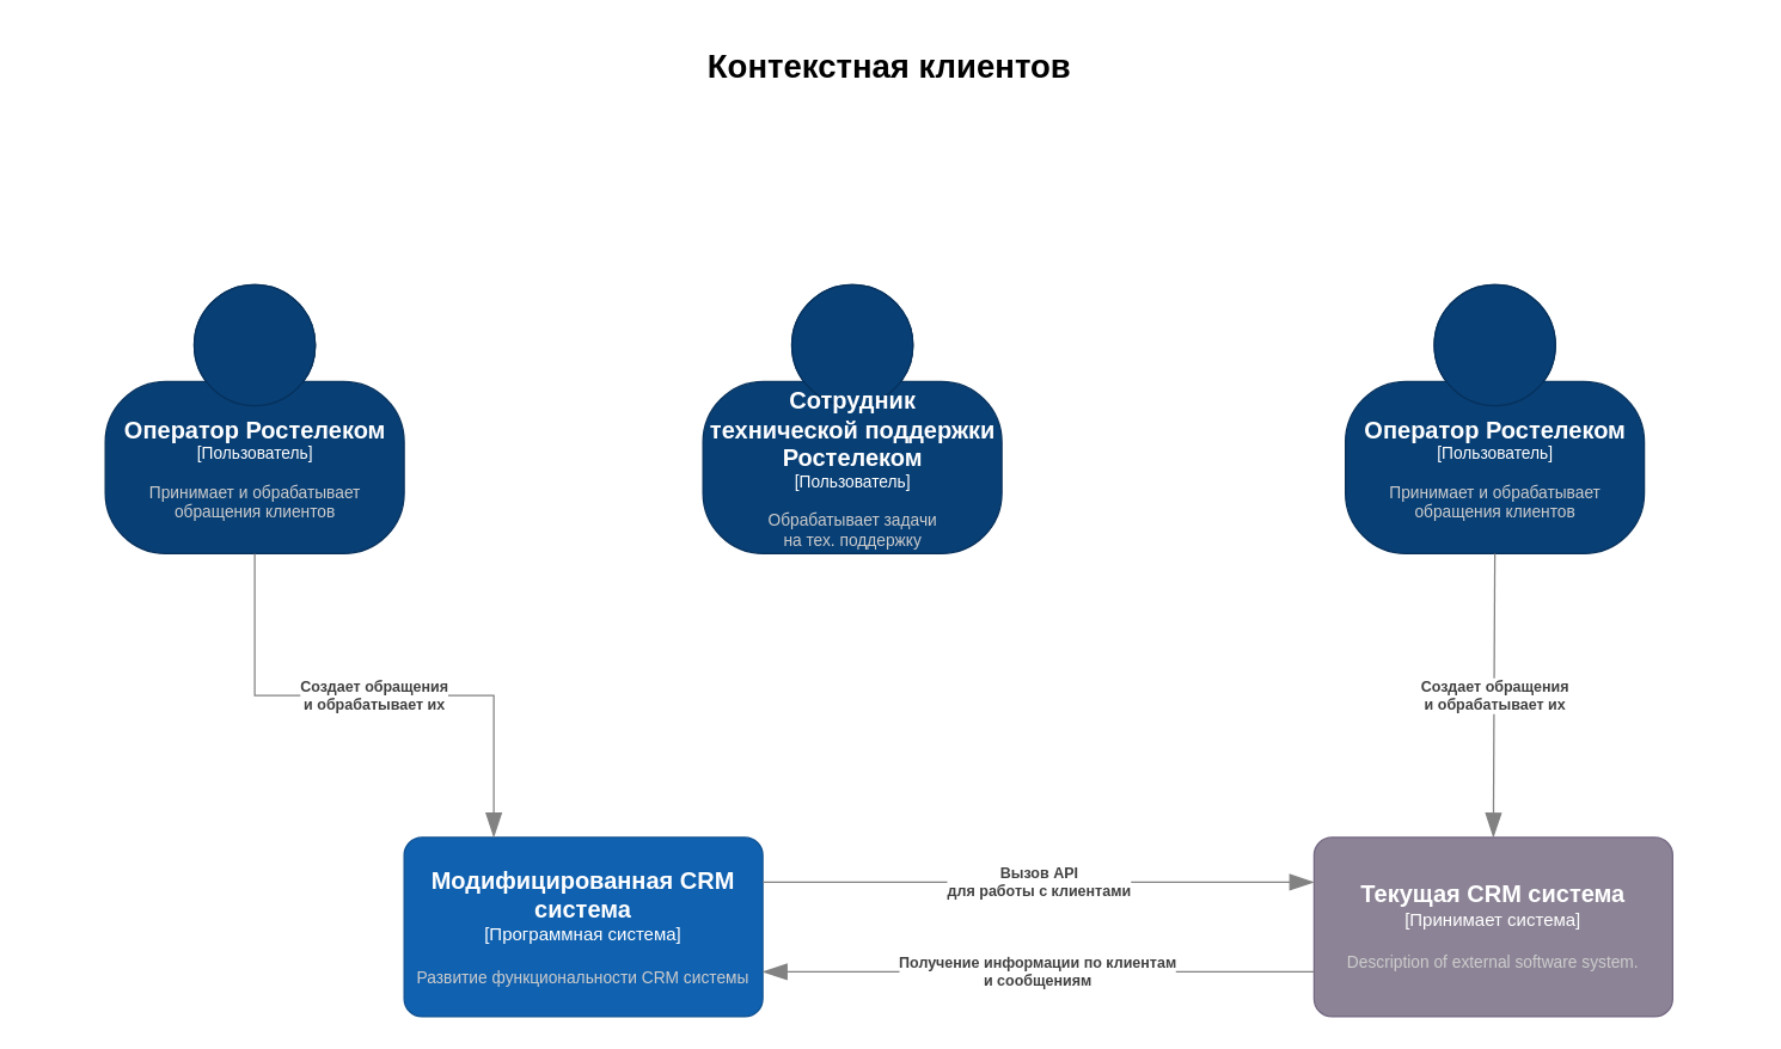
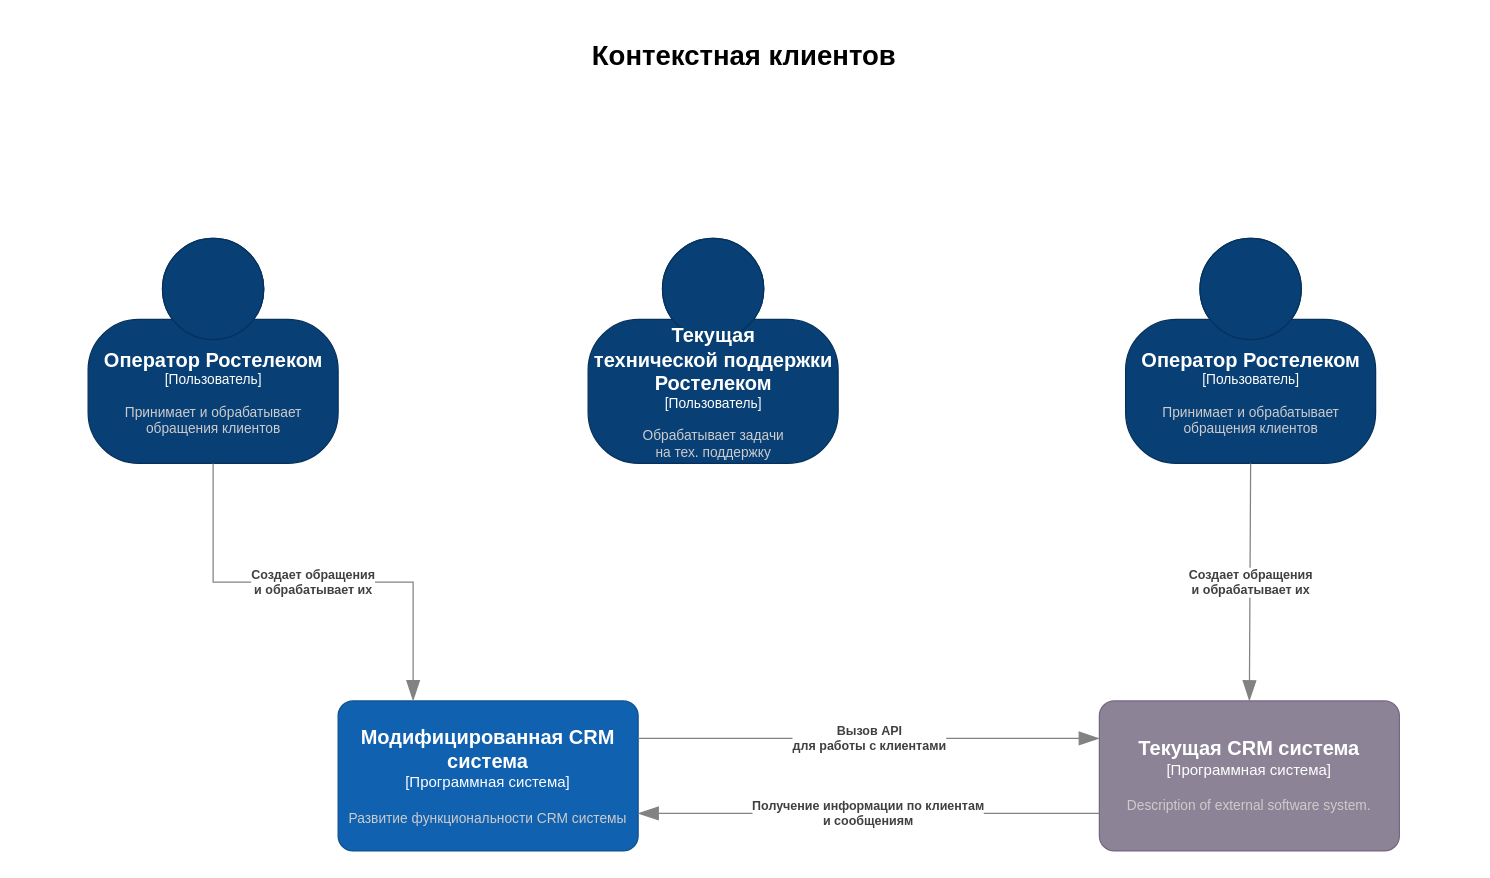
  <mxCell id="0" />
  <mxCell id="1" parent="0" />
  <mxCell id="2" value="Контекстная клиентов" style="text;html=1;strokeColor=none;fillColor=none;align=center;verticalAlign=middle;whiteSpace=wrap;rounded=0;labelBackgroundColor=default;fontSize=22;fontColor=#000000;fontStyle=1" parent="1" vertex="1"><mxGeometry x="20" y="20" width="1150" height="50" as="geometry" /></mxCell>
  <mxCell id="3" value="&lt;font style=&quot;font-size: 16px&quot;&gt;&lt;b&gt;Модифицированная CRM система&lt;/b&gt;&lt;/font&gt;&lt;div&gt;[Программная система]&lt;/div&gt;&lt;br&gt;&lt;div&gt;&lt;font style=&quot;font-size: 11px&quot;&gt;&lt;font color=&quot;#cccccc&quot;&gt;Развитие функциональности CRM системы&lt;/font&gt;&lt;/div&gt;" style="rounded=1;whiteSpace=wrap;html=1;labelBackgroundColor=none;fillColor=#1061B0;fontColor=#ffffff;align=center;arcSize=10;strokeColor=#0D5091;metaEdit=1;resizable=0;points=[[0.25,0,0],[0.5,0,0],[0.75,0,0],[1,0.25,0],[1,0.5,0],[1,0.75,0],[0.75,1,0],[0.5,1,0],[0.25,1,0],[0,0.75,0],[0,0.5,0],[0,0.25,0]];" parent="1" vertex="1"><mxGeometry x="270" y="560" width="240" height="120" as="geometry" /></mxCell>
  <mxCell id="4" value="&lt;font style=&quot;font-size: 16px&quot;&gt;&lt;b&gt;Оператор Ростелеком&lt;/b&gt;&lt;/font&gt;&lt;div&gt;[Пользователь]&lt;/div&gt;&lt;br&gt;&lt;div&gt;&lt;font style=&quot;font-size: 11px&quot;&gt;&lt;font color=&quot;#cccccc&quot;&gt;Принимает и обрабатывает &#10;обращения клиентов&lt;/font&gt;&lt;/div&gt;" style="html=1;fontSize=11;dashed=0;whitespace=wrap;fillColor=#083F75;strokeColor=#06315C;fontColor=#ffffff;shape=mxgraph.c4.person2;align=center;metaEdit=1;points=[[0.5,0,0],[1,0.5,0],[1,0.75,0],[0.75,1,0],[0.5,1,0],[0.25,1,0],[0,0.75,0],[0,0.5,0]];resizable=0;" parent="1" vertex="1"><mxGeometry x="70" y="190" width="200" height="180" as="geometry" /></mxCell>
- <mxCell id="5" value="&lt;font style=&quot;font-size: 16px&quot;&gt;&lt;b&gt;Сотрудник &#10;технической поддержки &#10;Ростелеком&lt;/b&gt;&lt;/font&gt;&lt;div&gt;[Пользователь]&lt;/div&gt;&lt;br&gt;&lt;div&gt;&lt;font style=&quot;font-size: 11px&quot;&gt;&lt;font color=&quot;#cccccc&quot;&gt;Обрабатывает задачи &#10;на тех. поддержку&lt;/font&gt;&lt;/div&gt;" style="html=1;fontSize=11;dashed=0;whitespace=wrap;fillColor=#083F75;strokeColor=#06315C;fontColor=#ffffff;shape=mxgraph.c4.person2;align=center;metaEdit=1;points=[[0.5,0,0],[1,0.5,0],[1,0.75,0],[0.75,1,0],[0.5,1,0],[0.25,1,0],[0,0.75,0],[0,0.5,0]];resizable=0;" parent="1" vertex="1"><mxGeometry x="470" y="190" width="200" height="180" as="geometry" /></mxCell>
+ <mxCell id="5" value="&lt;font style=&quot;font-size: 16px&quot;&gt;&lt;b&gt;Текущая &#10;технической поддержки &#10;Ростелеком&lt;/b&gt;&lt;/font&gt;&lt;div&gt;[Пользователь]&lt;/div&gt;&lt;br&gt;&lt;div&gt;&lt;font style=&quot;font-size: 11px&quot;&gt;&lt;font color=&quot;#cccccc&quot;&gt;Обрабатывает задачи &#10;на тех. поддержку&lt;/font&gt;&lt;/div&gt;" style="html=1;fontSize=11;dashed=0;whitespace=wrap;fillColor=#083F75;strokeColor=#06315C;fontColor=#ffffff;shape=mxgraph.c4.person2;align=center;metaEdit=1;points=[[0.5,0,0],[1,0.5,0],[1,0.75,0],[0.75,1,0],[0.5,1,0],[0.25,1,0],[0,0.75,0],[0,0.5,0]];resizable=0;" parent="1" vertex="1"><mxGeometry x="470" y="190" width="200" height="180" as="geometry" /></mxCell>
  <mxCell id="6" value="&lt;div style=&quot;text-align: left&quot;&gt;&lt;div style=&quot;text-align: center&quot;&gt;&lt;b&gt;Создает обращения &#10;и обрабатывает их&lt;/b&gt;&lt;/div&gt;" style="endArrow=blockThin;html=1;fontSize=10;fontColor=#404040;strokeWidth=1;endFill=1;strokeColor=#828282;elbow=vertical;metaEdit=1;endSize=14;startSize=14;jumpStyle=arc;jumpSize=16;rounded=0;edgeStyle=orthogonalEdgeStyle;exitX=0.5;exitY=1;exitDx=0;exitDy=0;exitPerimeter=0;entryX=0.25;entryY=0;entryDx=0;entryDy=0;entryPerimeter=0;" parent="1" source="4" target="3" edge="1"><mxGeometry width="240" relative="1" as="geometry"><mxPoint x="170" y="440" as="sourcePoint" /><mxPoint x="410" y="440" as="targetPoint" /></mxGeometry></mxCell>
  <mxCell id="7" value="&lt;font style=&quot;font-size: 16px&quot;&gt;&lt;b&gt;Оператор Ростелеком&lt;/b&gt;&lt;/font&gt;&lt;div&gt;[Пользователь]&lt;/div&gt;&lt;br&gt;&lt;div&gt;&lt;font style=&quot;font-size: 11px&quot;&gt;&lt;font color=&quot;#cccccc&quot;&gt;Принимает и обрабатывает &#10;обращения клиентов&lt;/font&gt;&lt;/div&gt;" style="html=1;fontSize=11;dashed=0;whitespace=wrap;fillColor=#083F75;strokeColor=#06315C;fontColor=#ffffff;shape=mxgraph.c4.person2;align=center;metaEdit=1;points=[[0.5,0,0],[1,0.5,0],[1,0.75,0],[0.75,1,0],[0.5,1,0],[0.25,1,0],[0,0.75,0],[0,0.5,0]];resizable=0;" parent="1" vertex="1"><mxGeometry x="900" y="190" width="200" height="180" as="geometry" /></mxCell>
- <mxCell id="8" value="&lt;font style=&quot;font-size: 16px&quot;&gt;&lt;b&gt;Текущая CRM система&lt;/b&gt;&lt;/font&gt;&lt;div&gt;[Принимает система]&lt;/div&gt;&lt;br&gt;&lt;div&gt;&lt;font style=&quot;font-size: 11px&quot;&gt;&lt;font color=&quot;#cccccc&quot;&gt;Description of external software system.&lt;/font&gt;&lt;/div&gt;" style="rounded=1;whiteSpace=wrap;html=1;labelBackgroundColor=none;fillColor=#8C8496;fontColor=#ffffff;align=center;arcSize=10;strokeColor=#736782;metaEdit=1;resizable=0;points=[[0.25,0,0],[0.5,0,0],[0.75,0,0],[1,0.25,0],[1,0.5,0],[1,0.75,0],[0.75,1,0],[0.5,1,0],[0.25,1,0],[0,0.75,0],[0,0.5,0],[0,0.25,0]];" parent="1" vertex="1"><mxGeometry x="879" y="560" width="240" height="120" as="geometry" /></mxCell>
+ <mxCell id="8" value="&lt;font style=&quot;font-size: 16px&quot;&gt;&lt;b&gt;Текущая CRM система&lt;/b&gt;&lt;/font&gt;&lt;div&gt;[Программная система]&lt;/div&gt;&lt;br&gt;&lt;div&gt;&lt;font style=&quot;font-size: 11px&quot;&gt;&lt;font color=&quot;#cccccc&quot;&gt;Description of external software system.&lt;/font&gt;&lt;/div&gt;" style="rounded=1;whiteSpace=wrap;html=1;labelBackgroundColor=none;fillColor=#8C8496;fontColor=#ffffff;align=center;arcSize=10;strokeColor=#736782;metaEdit=1;resizable=0;points=[[0.25,0,0],[0.5,0,0],[0.75,0,0],[1,0.25,0],[1,0.5,0],[1,0.75,0],[0.75,1,0],[0.5,1,0],[0.25,1,0],[0,0.75,0],[0,0.5,0],[0,0.25,0]];" parent="1" vertex="1"><mxGeometry x="879" y="560" width="240" height="120" as="geometry" /></mxCell>
  <mxCell id="9" value="&lt;div style=&quot;text-align: left&quot;&gt;&lt;div style=&quot;text-align: center&quot;&gt;&lt;b&gt;Создает обращения &#10;и обрабатывает их&lt;/b&gt;&lt;/div&gt;" style="endArrow=blockThin;html=1;fontSize=10;fontColor=#404040;strokeWidth=1;endFill=1;strokeColor=#828282;elbow=vertical;metaEdit=1;endSize=14;startSize=14;jumpStyle=arc;jumpSize=16;rounded=0;exitX=0.5;exitY=1;exitDx=0;exitDy=0;exitPerimeter=0;entryX=0.5;entryY=0;entryDx=0;entryDy=0;entryPerimeter=0;" parent="1" source="7" target="8" edge="1"><mxGeometry width="240" relative="1" as="geometry"><mxPoint x="180" y="380" as="sourcePoint" /><mxPoint x="340" y="570" as="targetPoint" /></mxGeometry></mxCell>
  <mxCell id="10" value="&lt;div style=&quot;text-align: left&quot;&gt;&lt;div style=&quot;text-align: center&quot;&gt;&lt;b&gt;Вызов API &#10;для работы с клиентами&lt;/b&gt;&lt;/div&gt;" style="endArrow=blockThin;html=1;fontSize=10;fontColor=#404040;strokeWidth=1;endFill=1;strokeColor=#828282;elbow=vertical;metaEdit=1;endSize=14;startSize=14;jumpStyle=arc;jumpSize=16;rounded=0;exitX=1;exitY=0.25;exitDx=0;exitDy=0;exitPerimeter=0;entryX=0;entryY=0.25;entryDx=0;entryDy=0;entryPerimeter=0;" parent="1" source="3" target="8" edge="1"><mxGeometry width="240" relative="1" as="geometry"><mxPoint x="660" y="530" as="sourcePoint" /><mxPoint x="900" y="530" as="targetPoint" /></mxGeometry></mxCell>
  <mxCell id="11" value="&lt;div style=&quot;text-align: left&quot;&gt;&lt;div style=&quot;text-align: center&quot;&gt;&lt;b&gt;Получение информации по клиентам &#10;и сообщениям&lt;/b&gt;&lt;/div&gt;" style="endArrow=blockThin;html=1;fontSize=10;fontColor=#404040;strokeWidth=1;endFill=1;strokeColor=#828282;elbow=vertical;metaEdit=1;endSize=14;startSize=14;jumpStyle=arc;jumpSize=16;rounded=0;entryX=1;entryY=0.75;entryDx=0;entryDy=0;entryPerimeter=0;exitX=0;exitY=0.75;exitDx=0;exitDy=0;exitPerimeter=0;" parent="1" source="8" target="3" edge="1"><mxGeometry width="240" relative="1" as="geometry"><mxPoint x="750" y="750" as="sourcePoint" /><mxPoint x="889" y="600" as="targetPoint" /></mxGeometry></mxCell>
